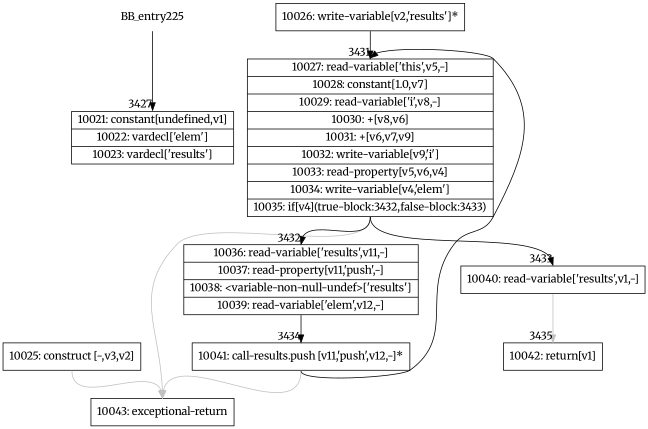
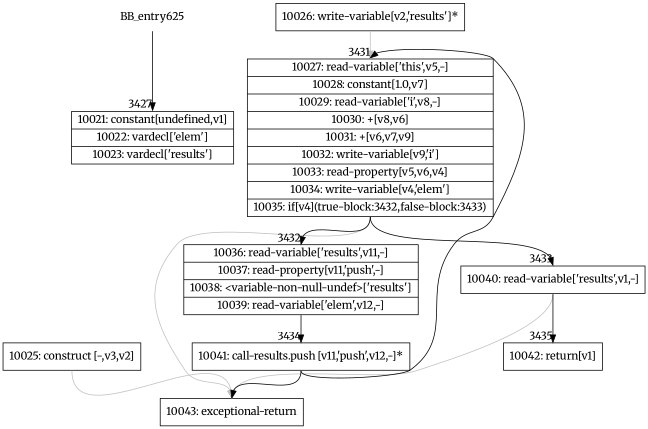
  digraph {
    fontname=Merriweather
    rankdir=TD
    node [fontname=Merriweather shape=record]
    edge [fontname=Merriweather headport=n tailport=s]
-   BB_entry225 [shape=none]
+   BB_entry225 [shape=none label=BB_entry625]
    n2 [label="{10021: constant[undefined,v1]|10022: vardecl['elem']|10023: vardecl['results']}"]
    n3 [label="{10025: construct [-,v3,v2]}"]
    n4 [label="{10043: exceptional-return}"]
    n5 [label="{10026: write-variable[v2,'results']*}"]
    n6 [label="{10027: read-variable['this',v5,-]|10028: constant[1.0,v7]|10029: read-variable['i',v8,-]|10030: +[v8,v6]|10031: +[v6,v7,v9]|10032: write-variable[v9,'i']|10033: read-property[v5,v6,v4]|10034: write-variable[v4,'elem']|10035: if[v4](true-block:3432,false-block:3433)}"]
    n7 [label="{10036: read-variable['results',v11,-]|10037: read-property[v11,'push',-]|10038: \<variable-non-null-undef\>['results']|10039: read-variable['elem',v12,-]}"]
    n8 [label="{10040: read-variable['results',v1,-]}"]
    n9 [label="{10041: call-results.push [v11,'push',v12,-]*}"]
    n10 [label="{10042: return[v1]}"]
    BB_entry225 -> n2 [headlabel="    3427"]
    n3 -> n4 [color=gray]
-   n5 -> n6 [headlabel="      3431"]
+   n5 -> n6 [headlabel="      3431" color=gray]
    n6 -> n4 [color=gray]
    n6 -> n7 [headlabel="      3432"]
    n6 -> n8 [headlabel="      3433"]
    n7 -> n9 [headlabel="      3434"]
-   n8 -> n10 [headlabel="      3435" color=gray]
-   n9 -> n4 [color=gray]
+   n8 -> n4 [color=gray]
+   n8 -> n10 [headlabel="      3435"]
+   n9 -> n4 [color=black]
    n9 -> n6
  }
